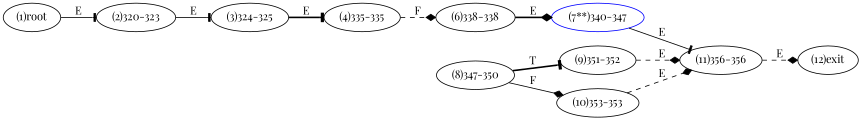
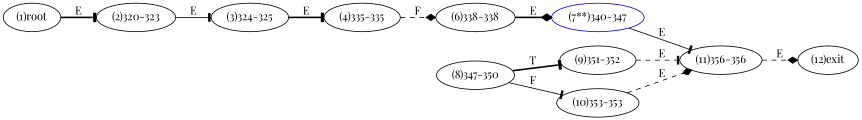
  digraph {
    fontname="Playfair Display"
    rankdir=LR
    node [fontname="Playfair Display"]
    edge [arrowhead=diamond fontname="Playfair Display" style=solid]
    n1 [label="(1)root"]
    n2 [label="(2)320-323"]
    n3 [label="(3)324-325"]
    n4 [label="(4)335-335"]
    n5 [label="(6)338-338"]
    n6 [color=blue label="(7**)340-347"]
    n7 [label="(11)356-356"]
    n8 [label="(12)exit"]
    n9 [label="(8)347-350"]
    n10 [label="(9)351-352"]
    n11 [label="(10)353-353"]
-   n1 -> n2 [arrowhead=tee label=E]
+   n1 -> n2 [arrowhead=tee label=E style=bold]
    n2 -> n3 [arrowhead=tee label=E]
    n3 -> n4 [arrowhead=tee label=E style=bold]
    n4 -> n5 [label=F style=dashed]
    n5 -> n6 [label=E style=bold]
    n6 -> n7 [arrowhead=tee label=E]
    n7 -> n8 [label=E style=dashed]
    n9 -> n10 [arrowhead=tee label=T style=bold]
-   n9 -> n11 [label=F]
-   n10 -> n7 [label=E style=dashed]
+   n9 -> n11 [arrowhead=tee label=F]
+   n10 -> n7 [arrowhead=tee label=E style=dashed]
    n11 -> n7 [label=E style=dashed]
  }
